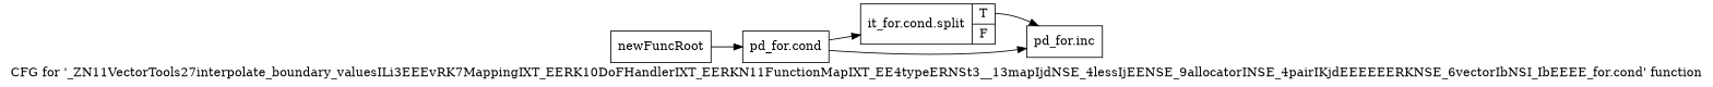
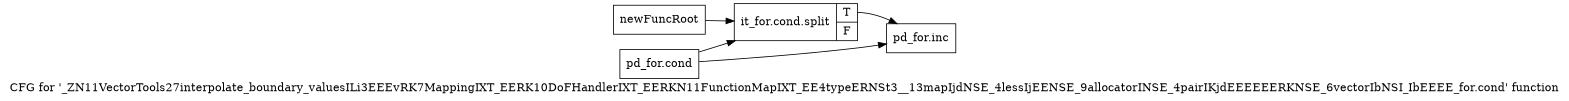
  digraph {
    label="CFG for '_ZN11VectorTools27interpolate_boundary_valuesILi3EEEvRK7MappingIXT_EERK10DoFHandlerIXT_EERKN11FunctionMapIXT_EE4typeERNSt3__13mapIjdNSE_4lessIjEENSE_9allocatorINSE_4pairIKjdEEEEEERKNSE_6vectorIbNSI_IbEEEE_for.cond' function"
    rankdir=LR
    node [shape=record]
    n1 [label="{newFuncRoot}"]
    n2 [label="{pd_for.cond}"]
    n3 [label="{it_for.cond.split|{<s0>T|<s1>F}}"]
    n4 [label="{pd_for.inc}"]
-   n1 -> n2
+   n1 -> n3
    n2 -> n3
    n2 -> n4
    n3 -> n4 [tailport=s0]
  }
